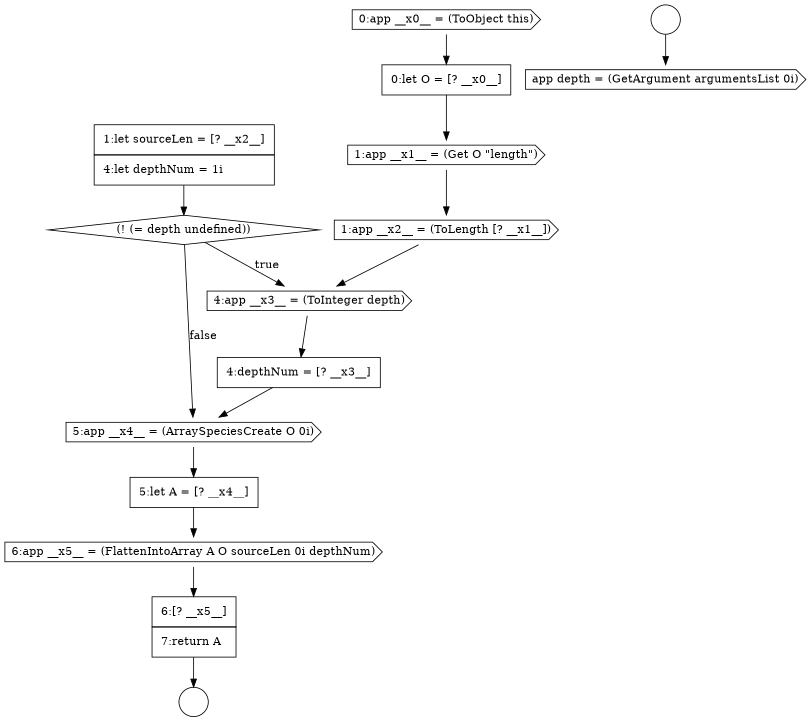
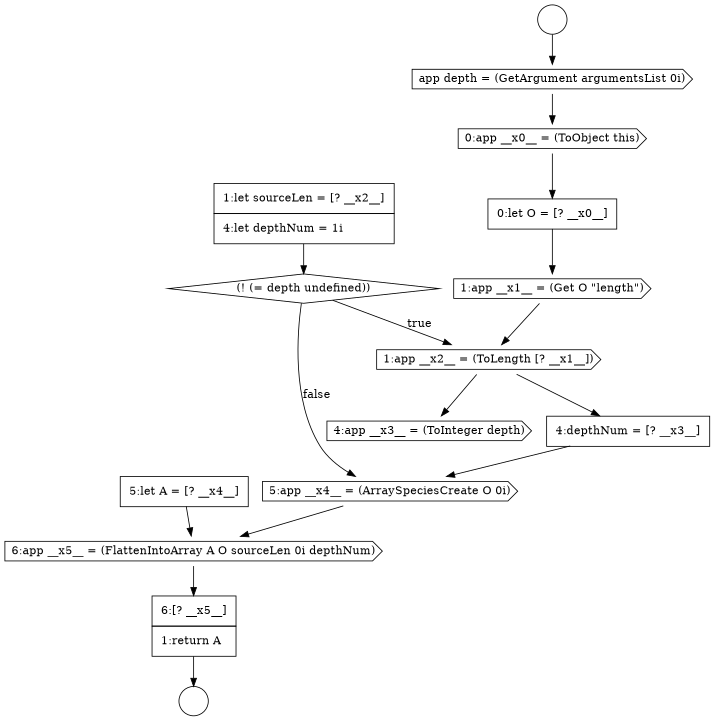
  digraph {
    node [color=black fillcolor=white shape=cds style=filled]
    edge [color=black]
    n1 [label=<<font color="black">4:app __x3__ = (ToInteger depth)</font>>]
    n2 [label=<<font color="black">     <table border="0" cellborder="1" cellspacing="0" cellpadding="10">       <tr><td align="left">4:depthNum = [? __x3__]</td></tr>     </table>   </font>> margin=0 shape=none]
    n3 [label=<<font color="black">5:app __x4__ = (ArraySpeciesCreate O 0i)</font>>]
    n4 [label=<<font color="black">6:app __x5__ = (FlattenIntoArray A O sourceLen 0i depthNum)</font>>]
-   n5 [label=<<font color="black">     <table border="0" cellborder="1" cellspacing="0" cellpadding="10">       <tr><td align="left">6:[? __x5__]</td></tr>       <tr><td align="left">7:return A</td></tr>     </table>   </font>> margin=0 shape=none]
+   n5 [label=<<font color="black">     <table border="0" cellborder="1" cellspacing="0" cellpadding="10">       <tr><td align="left">6:[? __x5__]</td></tr>       <tr><td align="left">1:return A</td></tr>     </table>   </font>> margin=0 shape=none]
    n6 [label=" " shape=circle]
    n7 [label=<<font color="black">     <table border="0" cellborder="1" cellspacing="0" cellpadding="10">       <tr><td align="left">5:let A = [? __x4__]</td></tr>     </table>   </font>> margin=0 shape=none]
    n8 [label=<<font color="black">(! (= depth undefined))</font>> shape=diamond]
    n9 [label=<<font color="black">     <table border="0" cellborder="1" cellspacing="0" cellpadding="10">       <tr><td align="left">1:let sourceLen = [? __x2__]</td></tr>       <tr><td align="left">4:let depthNum = 1i</td></tr>     </table>   </font>> margin=0 shape=none]
    n10 [label=<<font color="black">     <table border="0" cellborder="1" cellspacing="0" cellpadding="10">       <tr><td align="left">0:let O = [? __x0__]</td></tr>     </table>   </font>> margin=0 shape=none]
    n11 [label=<<font color="black">1:app __x1__ = (Get O &quot;length&quot;)</font>>]
    n12 [label=<<font color="black">1:app __x2__ = (ToLength [? __x1__])</font>>]
    n13 [label=<<font color="black">app depth = (GetArgument argumentsList 0i)</font>>]
    n14 [label=<<font color="black">0:app __x0__ = (ToObject this)</font>>]
    n15 [label=" " shape=circle]
-   n1 -> n2
+   n12 -> n2
    n2 -> n3
-   n3 -> n7
+   n3 -> n4
    n4 -> n5
    n5 -> n6
    n7 -> n4
-   n8 -> n1 [label=<<font color="black">true</font>>]
+   n8 -> n12 [label=<<font color="black">true</font>>]
    n8 -> n3 [label=<<font color="black">false</font>>]
    n9 -> n8
    n10 -> n11
    n11 -> n12
    n12 -> n1
+   n13 -> n14
    n14 -> n10
    n15 -> n13
  }
